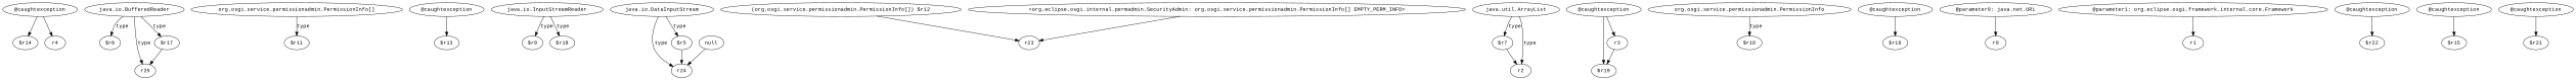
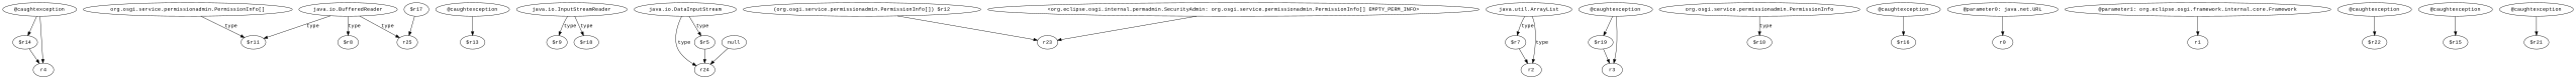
  digraph {
    fontname="Liberation Mono"
    node [fontname="Liberation Mono"]
    edge [fontname="Liberation Mono"]
    n1 [label="$r14"]
    n2 [label=r4]
    n3 [label="$r8"]
    n4 [label=r25]
    n5 [label="org.osgi.service.permissionadmin.PermissionInfo[]"]
    n6 [label="$r11"]
    n7 [label="@caughtexception"]
    n8 [label="$r13"]
    n9 [label="java.io.InputStreamReader"]
    n10 [label="$r9"]
    n11 [label="$r18"]
    n12 [label="java.io.DataInputStream"]
    n13 [label=r24]
    n14 [label="$r5"]
    n15 [label="(org.osgi.service.permissionadmin.PermissionInfo[]) $r12"]
    n16 [label=r23]
    n17 [label="java.util.ArrayList"]
    n18 [label="$r7"]
    n19 [label=r2]
    n20 [label="@caughtexception"]
    n21 [label="$r19"]
    n22 [label=r3]
    n23 [label="@caughtexception"]
    n24 [label=null]
    n25 [label="java.io.BufferedReader"]
    n26 [label="$r17"]
    n27 [label="org.osgi.service.permissionadmin.PermissionInfo"]
    n28 [label="$r10"]
    n29 [label="<org.eclipse.osgi.internal.permadmin.SecurityAdmin: org.osgi.service.permissionadmin.PermissionInfo[] EMPTY_PERM_INFO>"]
    n30 [label="@caughtexception"]
    n31 [label="$r16"]
    n32 [label="@parameter0: java.net.URL"]
    n33 [label=r0]
    n34 [label="@parameter1: org.eclipse.osgi.framework.internal.core.Framework"]
    n35 [label=r1]
    n36 [label="@caughtexception"]
    n37 [label="$r22"]
    n38 [label="@caughtexception"]
    n39 [label="$r15"]
    n40 [label="@caughtexception"]
    n41 [label="$r21"]
+   n1 -> n2
    n5 -> n6 [label=type]
    n7 -> n8
    n9 -> n10 [label=type]
    n9 -> n11 [label=type]
    n12 -> n13 [label=type]
    n12 -> n14 [label=type]
    n14 -> n13
    n15 -> n16
    n17 -> n18 [label=type]
    n17 -> n19 [label=type]
    n18 -> n19
    n20 -> n21
    n20 -> n22
-   n22 -> n21
+   n21 -> n22
    n23 -> n1
    n23 -> n2
    n24 -> n13
    n25 -> n3 [label=type]
    n25 -> n4 [label=type]
-   n25 -> n26 [label=type]
+   n25 -> n6 [label=type]
    n26 -> n4
    n27 -> n28 [label=type]
    n29 -> n16
    n30 -> n31
    n32 -> n33
    n34 -> n35
    n36 -> n37
    n38 -> n39
    n40 -> n41
  }
